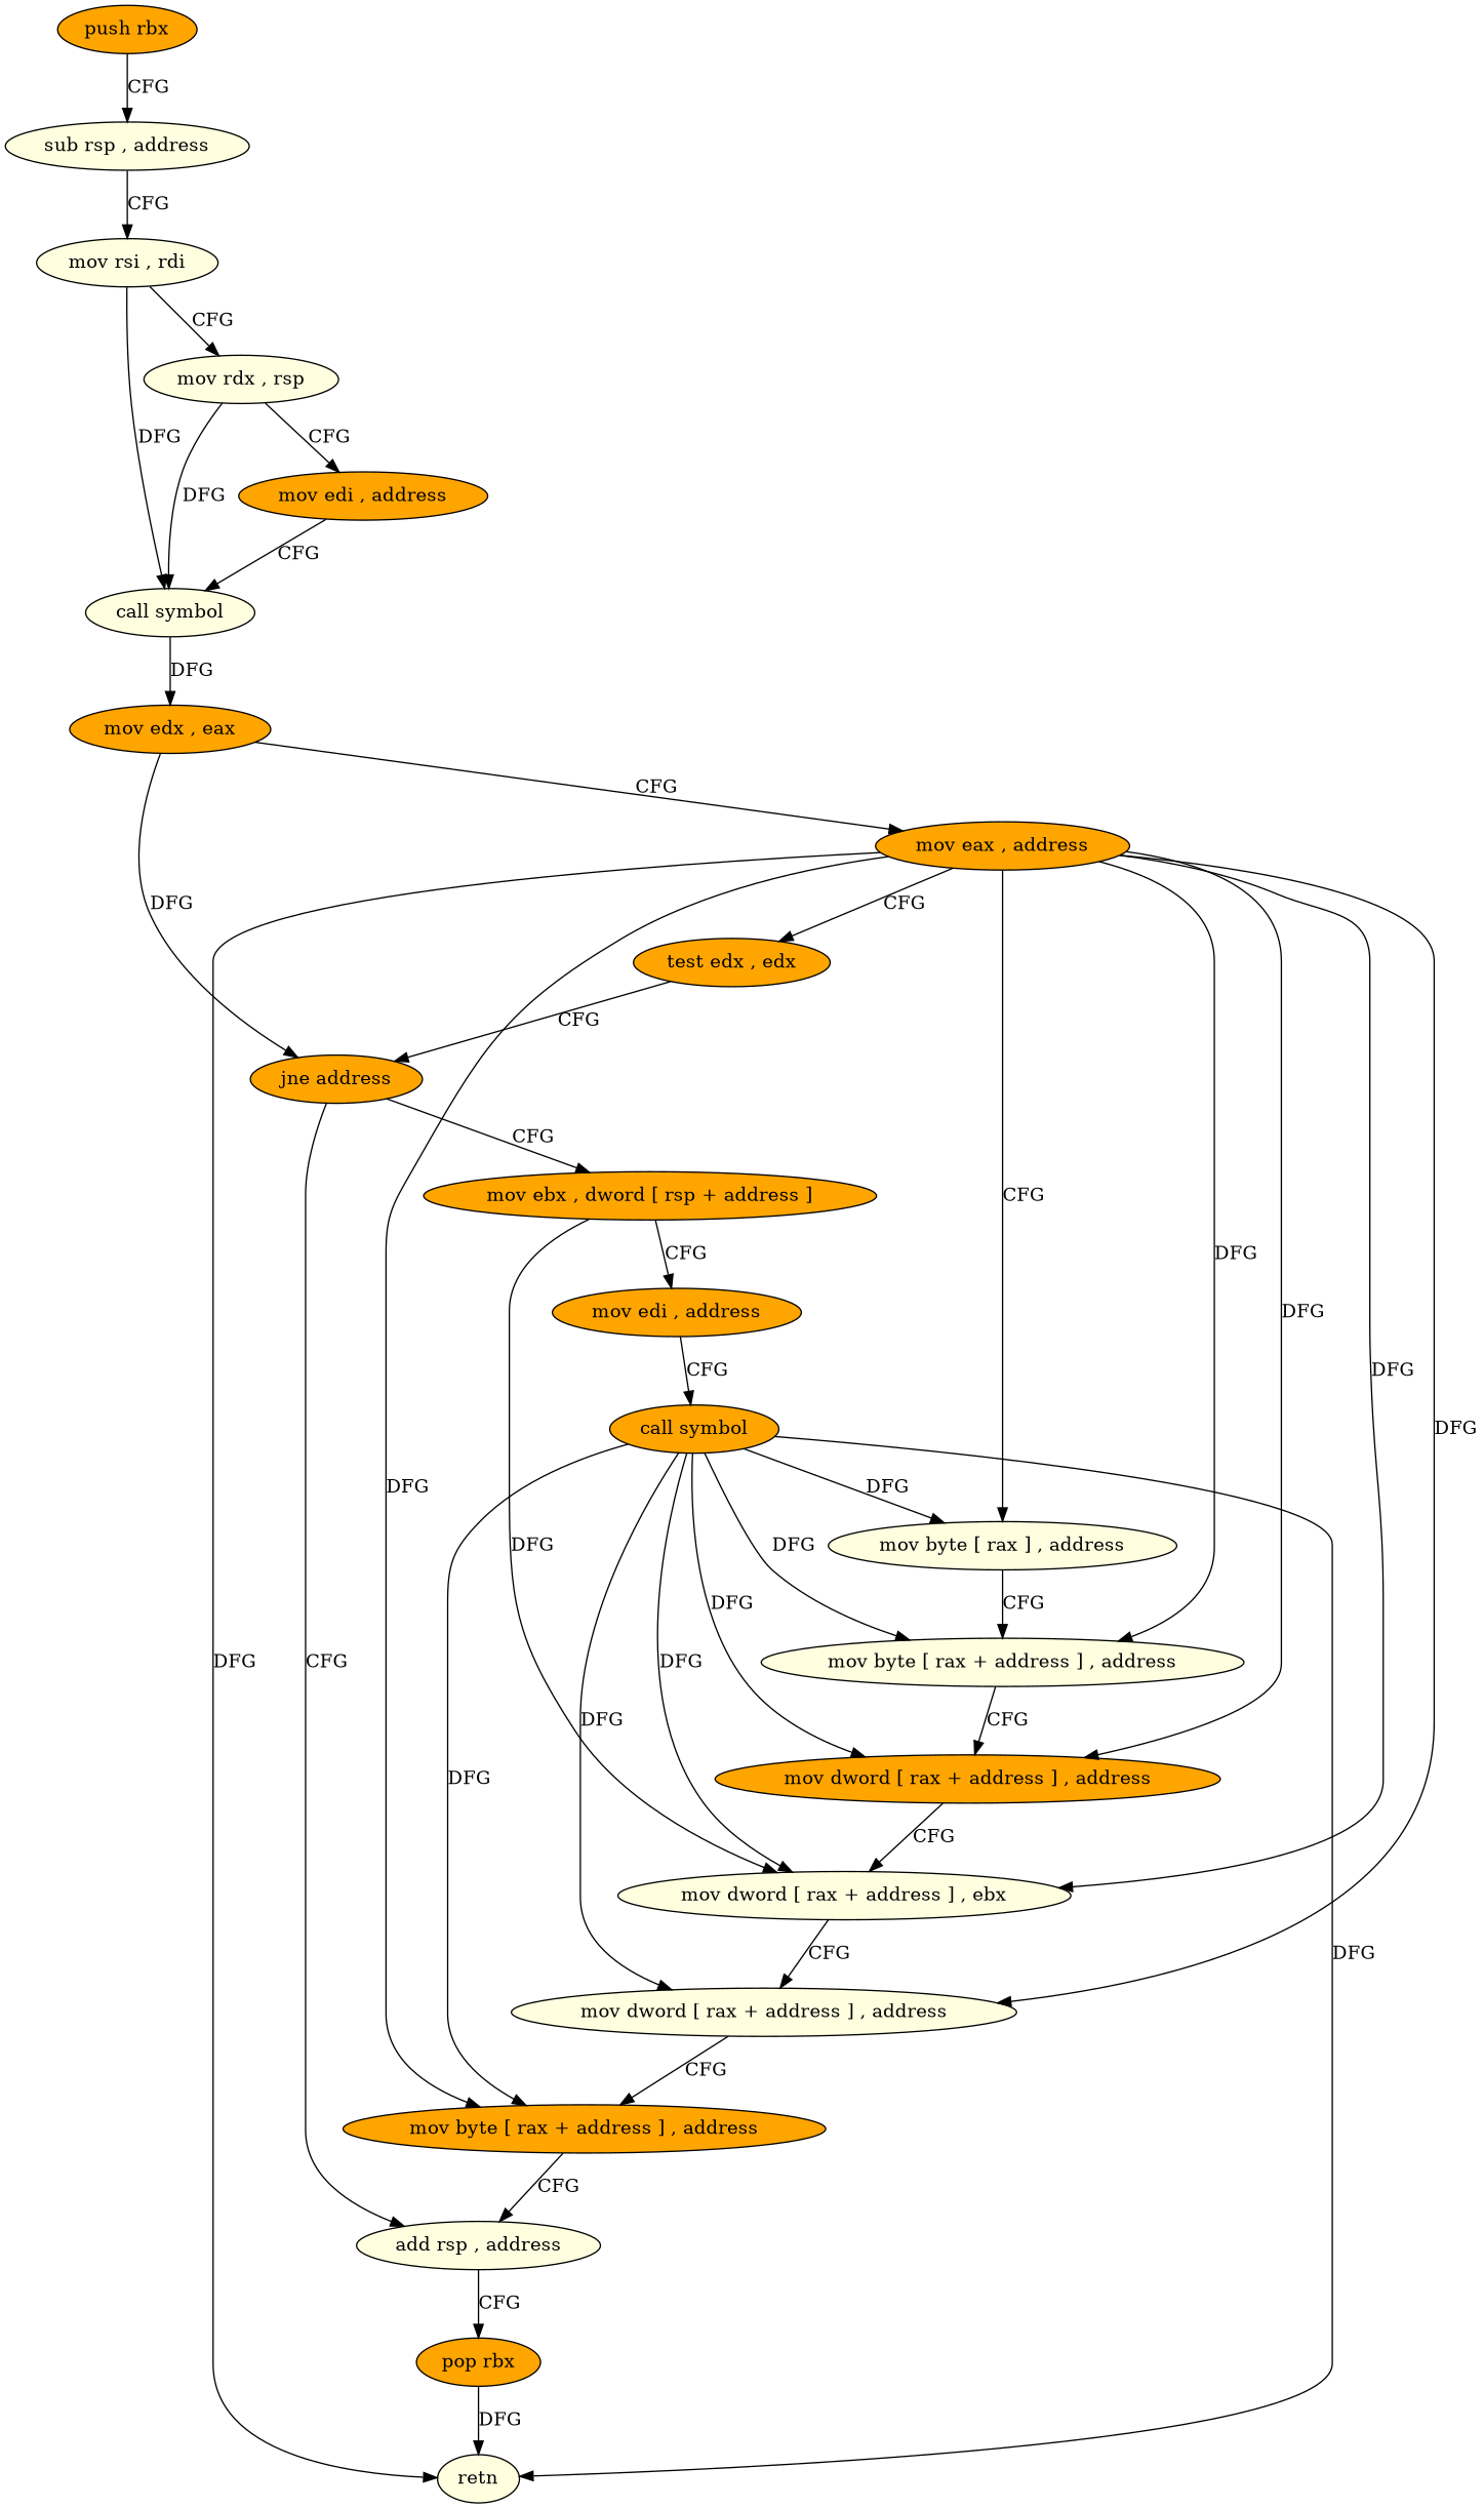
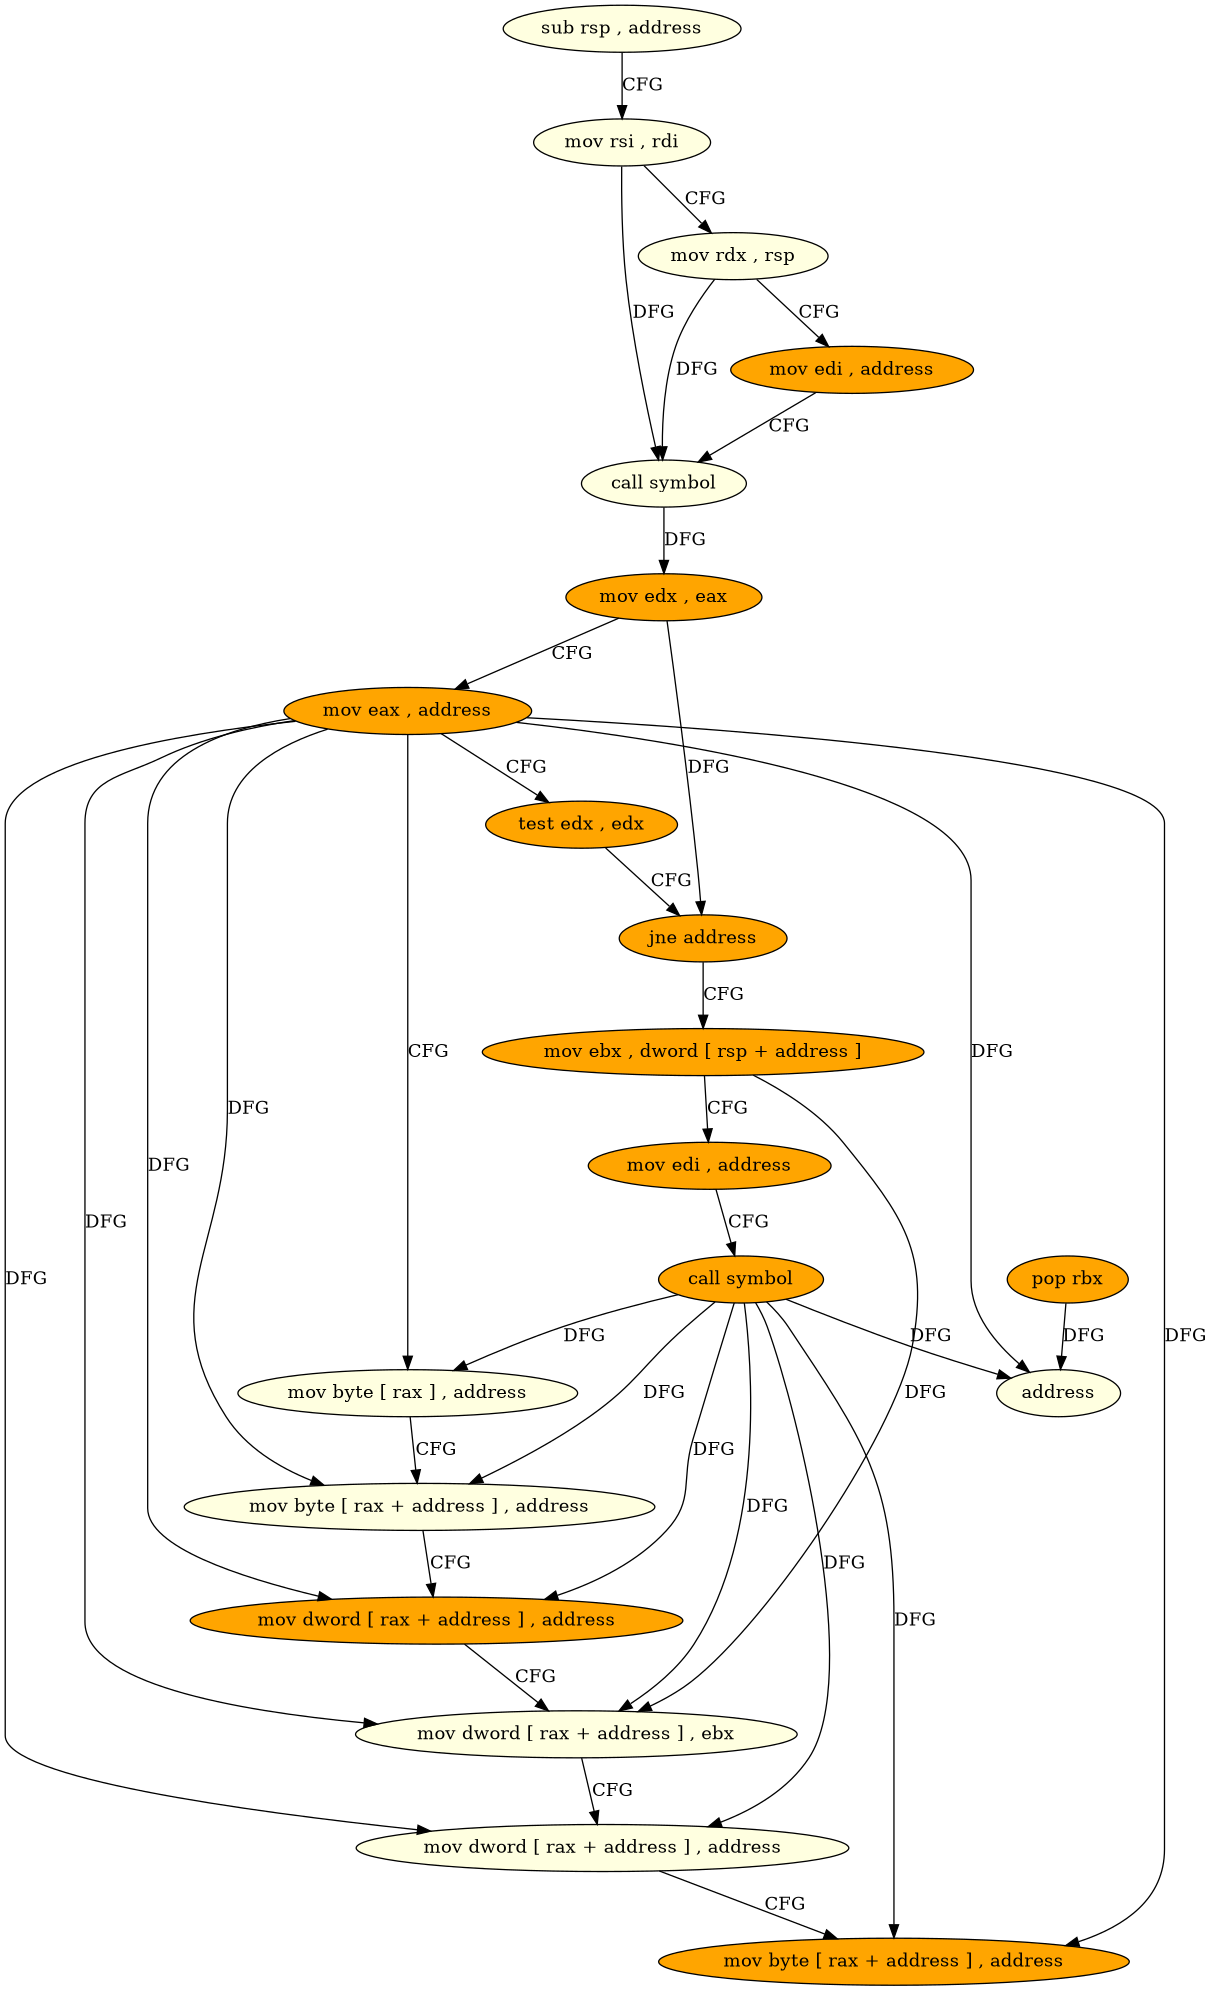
  digraph {
    node [fillcolor=orange style=filled]
-   n1 [label="push rbx"]
    n2 [fillcolor=lightyellow label="sub rsp , address"]
    n3 [fillcolor=lightyellow label="mov rsi , rdi"]
    n4 [fillcolor=lightyellow label="mov rdx , rsp"]
    n5 [fillcolor=lightyellow label="call symbol"]
    n6 [label="mov edi , address"]
    n7 [label="mov edx , eax"]
    n8 [label="mov eax , address"]
    n9 [label="jne address"]
    n10 [label="test edx , edx"]
-   n11 [fillcolor=lightyellow label=retn]
+   n11 [fillcolor=lightyellow label=address]
    n12 [fillcolor=lightyellow label="mov byte [ rax ] , address"]
    n13 [fillcolor=lightyellow label="mov byte [ rax + address ] , address"]
    n14 [label="mov dword [ rax + address ] , address"]
    n15 [fillcolor=lightyellow label="mov dword [ rax + address ] , ebx"]
    n16 [fillcolor=lightyellow label="mov dword [ rax + address ] , address"]
    n17 [label="mov byte [ rax + address ] , address"]
-   n18 [fillcolor=lightyellow label="add rsp , address"]
    n19 [label="mov ebx , dword [ rsp + address ]"]
    n20 [label="pop rbx"]
    n21 [label="mov edi , address"]
    n22 [label="call symbol"]
-   n1 -> n2 [label=CFG]
    n2 -> n3 [label=CFG]
    n3 -> n4 [label=CFG]
    n3 -> n5 [label=DFG]
    n4 -> n5 [label=DFG]
    n4 -> n6 [label=CFG]
    n5 -> n7 [label=DFG]
    n6 -> n5 [label=CFG]
    n7 -> n8 [label=CFG]
    n7 -> n9 [label=DFG]
    n8 -> n10 [label=CFG]
    n8 -> n11 [label=DFG]
    n8 -> n12 [label=CFG]
    n8 -> n13 [label=DFG]
    n8 -> n14 [label=DFG]
    n8 -> n15 [label=DFG]
    n8 -> n16 [label=DFG]
    n8 -> n17 [label=DFG]
-   n9 -> n18 [label=CFG]
    n9 -> n19 [label=CFG]
    n10 -> n9 [label=CFG]
    n12 -> n13 [label=CFG]
    n13 -> n14 [label=CFG]
    n14 -> n15 [label=CFG]
    n15 -> n16 [label=CFG]
    n16 -> n17 [label=CFG]
-   n17 -> n18 [label=CFG]
-   n18 -> n20 [label=CFG]
    n19 -> n15 [label=DFG]
    n19 -> n21 [label=CFG]
    n20 -> n11 [label=DFG]
    n21 -> n22 [label=CFG]
    n22 -> n11 [label=DFG]
    n22 -> n12 [label=DFG]
    n22 -> n13 [label=DFG]
    n22 -> n14 [label=DFG]
    n22 -> n15 [label=DFG]
    n22 -> n16 [label=DFG]
    n22 -> n17 [label=DFG]
  }
